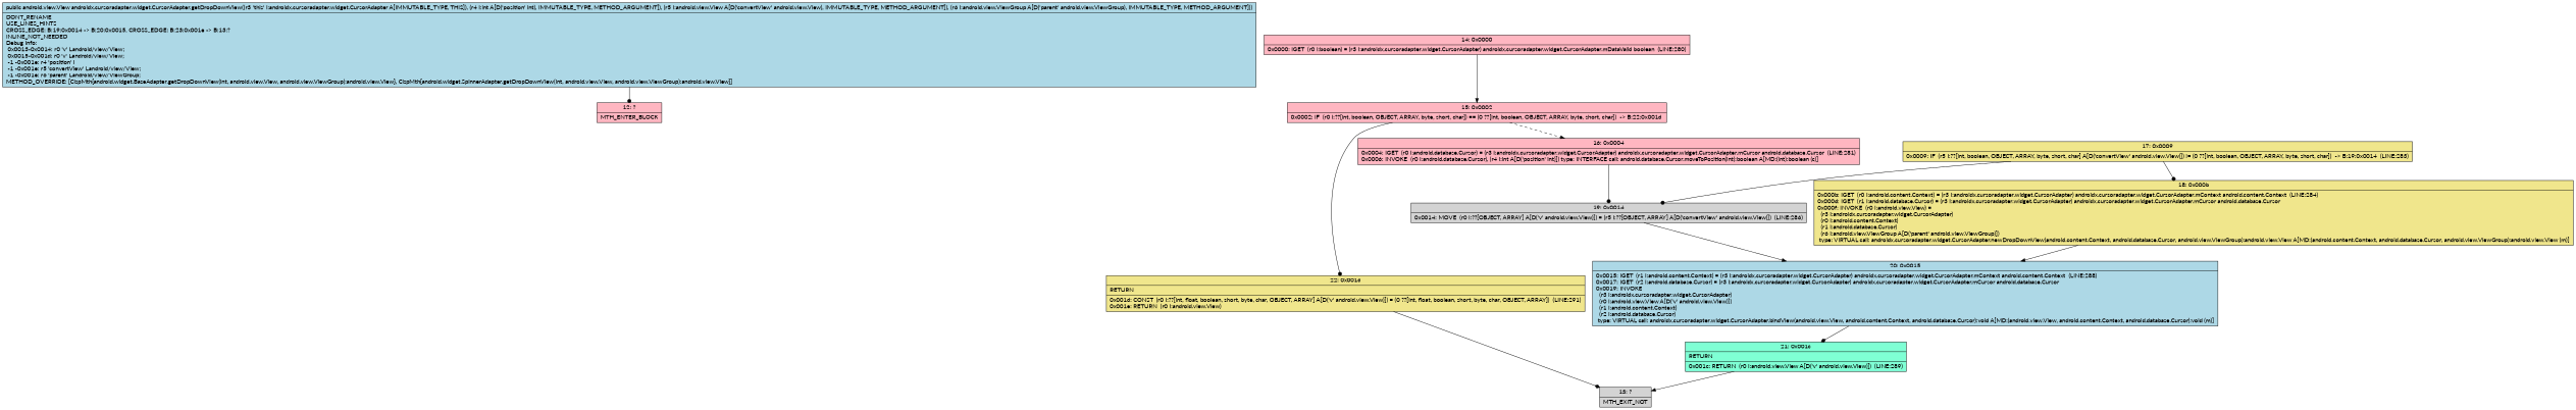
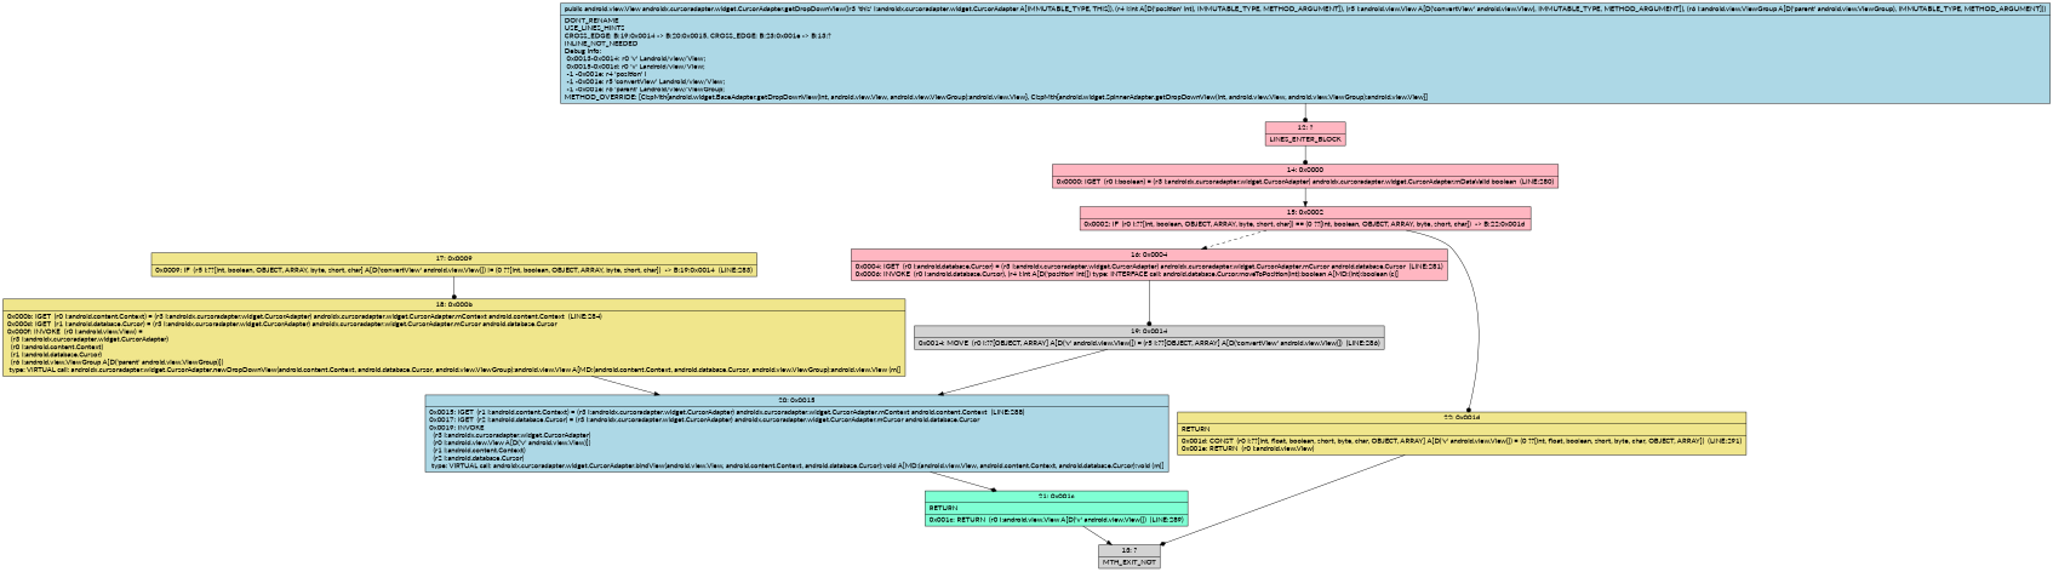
  digraph {
    fontname=Lato
    node [fillcolor=lightpink fontname=Lato shape=record style=filled]
    edge [arrowhead=dot fontname=Lato]
-   n1 [label="{12\:\ ?|MTH_ENTER_BLOCK\l}"]
+   n1 [label="{12\:\ ?|LINES_ENTER_BLOCK\l}"]
    n2 [label="{14\:\ 0x0000|0x0000: IGET  (r0 I:boolean) = (r3 I:androidx.cursoradapter.widget.CursorAdapter) androidx.cursoradapter.widget.CursorAdapter.mDataValid boolean  (LINE:280)\l}"]
    n3 [label="{15\:\ 0x0002|0x0002: IF  (r0 I:??[int, boolean, OBJECT, ARRAY, byte, short, char]) == (0 ??[int, boolean, OBJECT, ARRAY, byte, short, char])  \-\> B:22:0x001d \l}"]
    n4 [label="{16\:\ 0x0004|0x0004: IGET  (r0 I:android.database.Cursor) = (r3 I:androidx.cursoradapter.widget.CursorAdapter) androidx.cursoradapter.widget.CursorAdapter.mCursor android.database.Cursor  (LINE:281)\l0x0006: INVOKE  (r0 I:android.database.Cursor), (r4 I:int A[D('position' int)]) type: INTERFACE call: android.database.Cursor.moveToPosition(int):boolean A[MD:(int):boolean (c)]\l}"]
    n5 [fillcolor=khaki label="{22\:\ 0x001d|RETURN\l|0x001d: CONST  (r0 I:??[int, float, boolean, short, byte, char, OBJECT, ARRAY] A[D('v' android.view.View)]) = (0 ??[int, float, boolean, short, byte, char, OBJECT, ARRAY])  (LINE:291)\l0x001e: RETURN  (r0 I:android.view.View) \l}"]
    n6 [fillcolor=lightgrey label="{19\:\ 0x0014|0x0014: MOVE  (r0 I:??[OBJECT, ARRAY] A[D('v' android.view.View)]) = (r5 I:??[OBJECT, ARRAY] A[D('convertView' android.view.View)])  (LINE:286)\l}"]
    n7 [fillcolor=lightgrey label="{13\:\ ?|MTH_EXIT_NOT\l}"]
    n8 [fillcolor=khaki label="{17\:\ 0x0009|0x0009: IF  (r5 I:??[int, boolean, OBJECT, ARRAY, byte, short, char] A[D('convertView' android.view.View)]) != (0 ??[int, boolean, OBJECT, ARRAY, byte, short, char])  \-\> B:19:0x0014  (LINE:283)\l}"]
    n9 [fillcolor=khaki label="{18\:\ 0x000b|0x000b: IGET  (r0 I:android.content.Context) = (r3 I:androidx.cursoradapter.widget.CursorAdapter) androidx.cursoradapter.widget.CursorAdapter.mContext android.content.Context  (LINE:284)\l0x000d: IGET  (r1 I:android.database.Cursor) = (r3 I:androidx.cursoradapter.widget.CursorAdapter) androidx.cursoradapter.widget.CursorAdapter.mCursor android.database.Cursor \l0x000f: INVOKE  (r0 I:android.view.View) = \l  (r3 I:androidx.cursoradapter.widget.CursorAdapter)\l  (r0 I:android.content.Context)\l  (r1 I:android.database.Cursor)\l  (r6 I:android.view.ViewGroup A[D('parent' android.view.ViewGroup)])\l type: VIRTUAL call: androidx.cursoradapter.widget.CursorAdapter.newDropDownView(android.content.Context, android.database.Cursor, android.view.ViewGroup):android.view.View A[MD:(android.content.Context, android.database.Cursor, android.view.ViewGroup):android.view.View (m)]\l}"]
    n10 [fillcolor=lightblue label="{20\:\ 0x0015|0x0015: IGET  (r1 I:android.content.Context) = (r3 I:androidx.cursoradapter.widget.CursorAdapter) androidx.cursoradapter.widget.CursorAdapter.mContext android.content.Context  (LINE:288)\l0x0017: IGET  (r2 I:android.database.Cursor) = (r3 I:androidx.cursoradapter.widget.CursorAdapter) androidx.cursoradapter.widget.CursorAdapter.mCursor android.database.Cursor \l0x0019: INVOKE  \l  (r3 I:androidx.cursoradapter.widget.CursorAdapter)\l  (r0 I:android.view.View A[D('v' android.view.View)])\l  (r1 I:android.content.Context)\l  (r2 I:android.database.Cursor)\l type: VIRTUAL call: androidx.cursoradapter.widget.CursorAdapter.bindView(android.view.View, android.content.Context, android.database.Cursor):void A[MD:(android.view.View, android.content.Context, android.database.Cursor):void (m)]\l}"]
    n11 [fillcolor=aquamarine label="{21\:\ 0x001c|RETURN\l|0x001c: RETURN  (r0 I:android.view.View A[D('v' android.view.View)])  (LINE:289)\l}"]
    n12 [fillcolor=lightblue label="{public android.view.View androidx.cursoradapter.widget.CursorAdapter.getDropDownView((r3 'this' I:androidx.cursoradapter.widget.CursorAdapter A[IMMUTABLE_TYPE, THIS]), (r4 I:int A[D('position' int), IMMUTABLE_TYPE, METHOD_ARGUMENT]), (r5 I:android.view.View A[D('convertView' android.view.View), IMMUTABLE_TYPE, METHOD_ARGUMENT]), (r6 I:android.view.ViewGroup A[D('parent' android.view.ViewGroup), IMMUTABLE_TYPE, METHOD_ARGUMENT]))  | DONT_RENAME\lUSE_LINES_HINTS\lCROSS_EDGE: B:19:0x0014 \-\> B:20:0x0015, CROSS_EDGE: B:23:0x001e \-\> B:13:?\lINLINE_NOT_NEEDED\lDebug Info:\l  0x0013\-0x0014: r0 'v' Landroid\/view\/View;\l  0x0015\-0x001d: r0 'v' Landroid\/view\/View;\l  \-1 \-0x001e: r4 'position' I\l  \-1 \-0x001e: r5 'convertView' Landroid\/view\/View;\l  \-1 \-0x001e: r6 'parent' Landroid\/view\/ViewGroup;\lMETHOD_OVERRIDE: [ClspMth\{android.widget.BaseAdapter.getDropDownView(int, android.view.View, android.view.ViewGroup):android.view.View\}, ClspMth\{android.widget.SpinnerAdapter.getDropDownView(int, android.view.View, android.view.ViewGroup):android.view.View\}]\l}"]
+   n1 -> n2
    n2 -> n3 [arrowhead=normal]
    n3 -> n4 [arrowhead=normal style=dashed]
    n3 -> n5
    n4 -> n6
    n5 -> n7 [arrowhead=diamond]
    n6 -> n10 [arrowhead=normal]
-   n8 -> n6
    n8 -> n9 [style=solid]
    n9 -> n10 [arrowhead=normal]
    n10 -> n11 [arrowhead=diamond]
    n11 -> n7 [arrowhead=normal]
    n12 -> n1
  }
